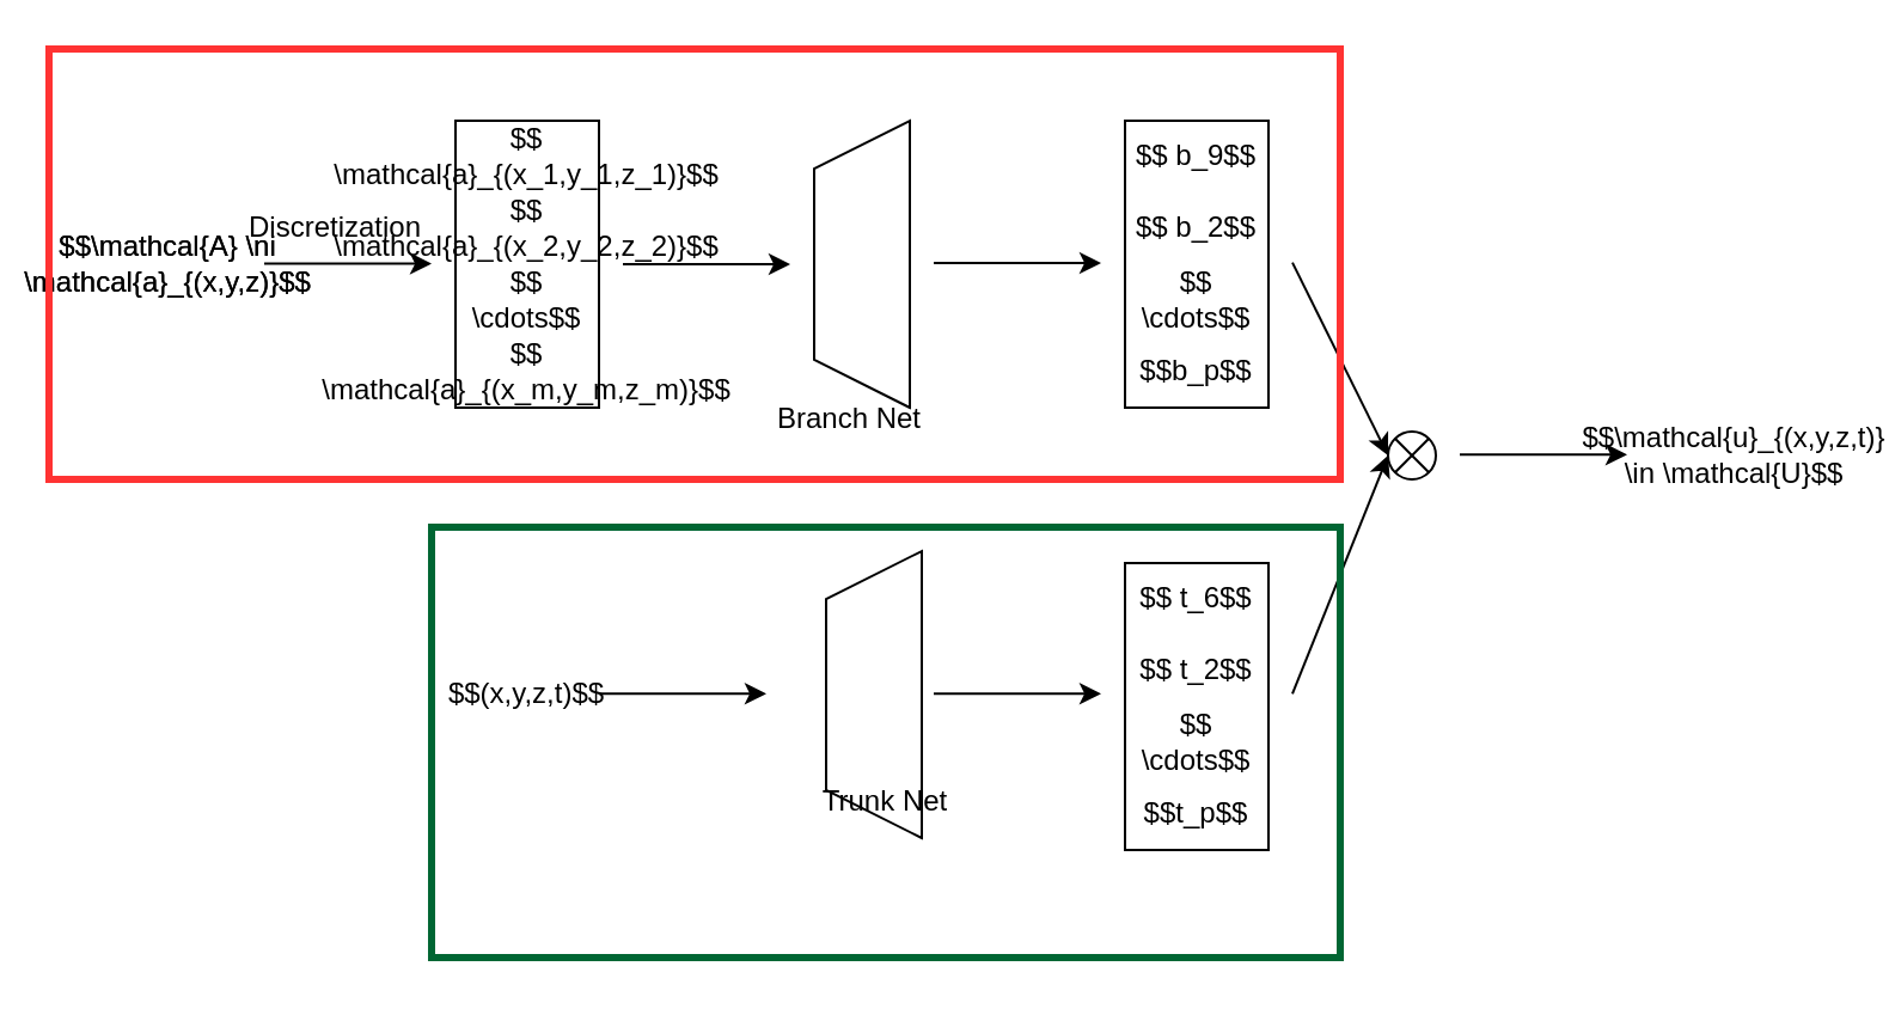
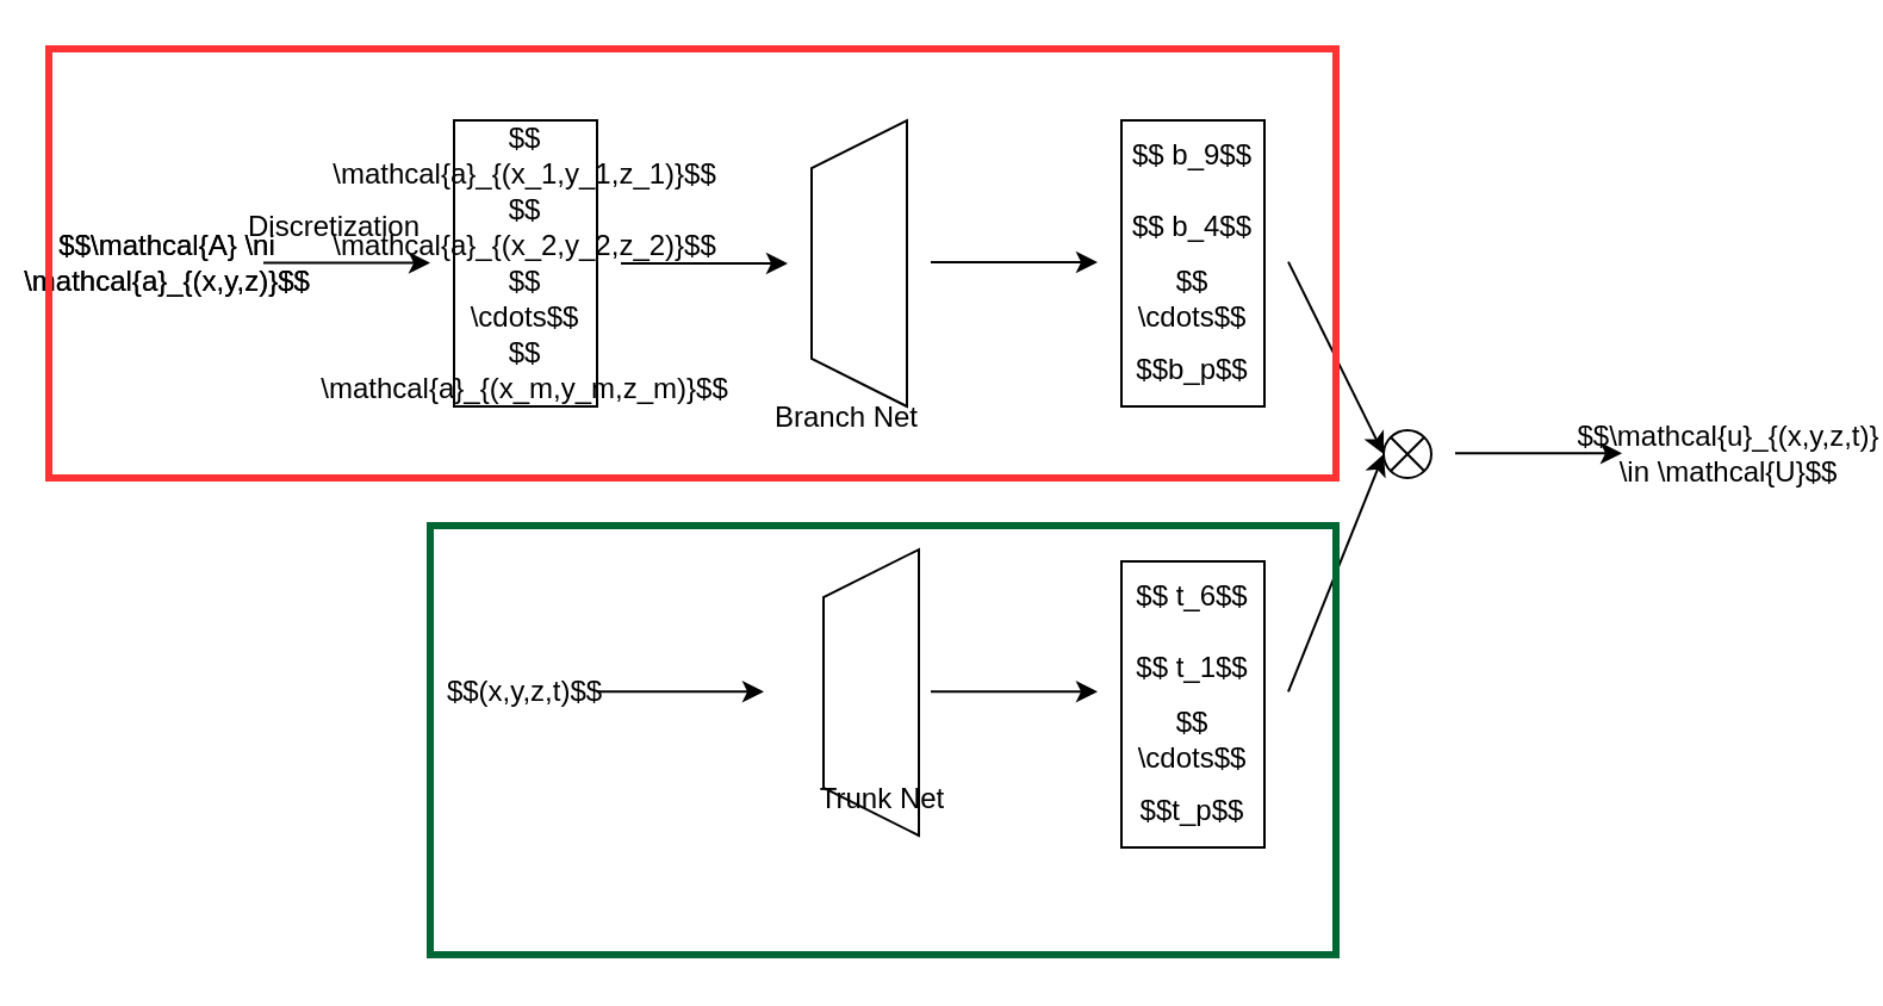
  <mxCell id="0" />
  <mxCell id="1" parent="0" />
  <mxCell id="2" value="" style="rounded=0;whiteSpace=wrap;html=1;" vertex="1" parent="1"><mxGeometry x="190" y="50" width="60" height="120" as="geometry" /></mxCell>
  <mxCell id="3" value="$$\mathcal{A} \ni \mathcal{a}_{(x,y,z)}$$" style="text;html=1;strokeColor=none;fillColor=none;align=center;verticalAlign=middle;whiteSpace=wrap;rounded=0;" vertex="1" parent="1"><mxGeometry x="40" y="95" width="60" height="30" as="geometry" /></mxCell>
  <mxCell id="4" value="" style="endArrow=classic;html=1;rounded=0;" edge="1" parent="1"><mxGeometry width="50" height="50" relative="1" as="geometry"><mxPoint x="110" y="109.8" as="sourcePoint" /><mxPoint x="180" y="109.8" as="targetPoint" /></mxGeometry></mxCell>
  <mxCell id="5" value="Discretization" style="text;html=1;strokeColor=none;fillColor=none;align=center;verticalAlign=middle;whiteSpace=wrap;rounded=0;" vertex="1" parent="1"><mxGeometry x="110" y="80" width="60" height="30" as="geometry" /></mxCell>
  <mxCell id="6" value="$$\mathcal{A} \ni \mathcal{a}_{(x,y,z)}$$" style="text;html=1;strokeColor=none;fillColor=none;align=center;verticalAlign=middle;whiteSpace=wrap;rounded=0;" vertex="1" parent="1"><mxGeometry x="40" y="95" width="60" height="30" as="geometry" /></mxCell>
  <mxCell id="7" value="$$ \mathcal{a}_{(x_1,y_1,z_1)}$$" style="text;html=1;strokeColor=none;fillColor=none;align=center;verticalAlign=middle;whiteSpace=wrap;rounded=0;" vertex="1" parent="1"><mxGeometry x="190" y="50" width="60" height="30" as="geometry" /></mxCell>
  <mxCell id="8" value="$$ \mathcal{a}_{(x_2,y_2,z_2)}$$" style="text;html=1;strokeColor=none;fillColor=none;align=center;verticalAlign=middle;whiteSpace=wrap;rounded=0;" vertex="1" parent="1"><mxGeometry x="190" y="80" width="60" height="30" as="geometry" /></mxCell>
  <mxCell id="9" value="$$ \mathcal{a}_{(x_m,y_m,z_m)}$$" style="text;html=1;strokeColor=none;fillColor=none;align=center;verticalAlign=middle;whiteSpace=wrap;rounded=0;" vertex="1" parent="1"><mxGeometry x="190" y="140" width="60" height="30" as="geometry" /></mxCell>
  <mxCell id="10" value="$$ \cdots$$" style="text;html=1;strokeColor=none;fillColor=none;align=center;verticalAlign=middle;whiteSpace=wrap;rounded=0;" vertex="1" parent="1"><mxGeometry x="190" y="110" width="60" height="30" as="geometry" /></mxCell>
  <mxCell id="11" value="" style="endArrow=classic;html=1;rounded=0;" edge="1" parent="1"><mxGeometry width="50" height="50" relative="1" as="geometry"><mxPoint x="260" y="110" as="sourcePoint" /><mxPoint x="330" y="110" as="targetPoint" /></mxGeometry></mxCell>
  <mxCell id="12" value="" style="shape=trapezoid;perimeter=trapezoidPerimeter;whiteSpace=wrap;html=1;fixedSize=1;rotation=-90;" vertex="1" parent="1"><mxGeometry x="300" y="90" width="120" height="40" as="geometry" /></mxCell>
  <mxCell id="13" value="Branch Net" style="text;html=1;strokeColor=none;fillColor=none;align=center;verticalAlign=middle;whiteSpace=wrap;rounded=0;" vertex="1" parent="1"><mxGeometry x="320" y="160" width="70" height="30" as="geometry" /></mxCell>
  <mxCell id="14" value="" style="endArrow=classic;html=1;rounded=0;" edge="1" parent="1"><mxGeometry width="50" height="50" relative="1" as="geometry"><mxPoint x="390" y="109.52" as="sourcePoint" /><mxPoint x="460" y="109.52" as="targetPoint" /></mxGeometry></mxCell>
  <mxCell id="15" value="" style="rounded=0;whiteSpace=wrap;html=1;" vertex="1" parent="1"><mxGeometry x="470" y="50" width="60" height="120" as="geometry" /></mxCell>
  <mxCell id="16" value="$$ b_9$$" style="text;html=1;strokeColor=none;fillColor=none;align=center;verticalAlign=middle;whiteSpace=wrap;rounded=0;" vertex="1" parent="1"><mxGeometry x="470" y="50" width="60" height="30" as="geometry" /></mxCell>
- <mxCell id="17" value="$$ b_2$$" style="text;html=1;strokeColor=none;fillColor=none;align=center;verticalAlign=middle;whiteSpace=wrap;rounded=0;" vertex="1" parent="1"><mxGeometry x="470" y="80" width="60" height="30" as="geometry" /></mxCell>
+ <mxCell id="17" value="$$ b_4$$" style="text;html=1;strokeColor=none;fillColor=none;align=center;verticalAlign=middle;whiteSpace=wrap;rounded=0;" vertex="1" parent="1"><mxGeometry x="470" y="80" width="60" height="30" as="geometry" /></mxCell>
  <mxCell id="18" value="$$b_p$$" style="text;html=1;strokeColor=none;fillColor=none;align=center;verticalAlign=middle;whiteSpace=wrap;rounded=0;" vertex="1" parent="1"><mxGeometry x="470" y="140" width="60" height="30" as="geometry" /></mxCell>
  <mxCell id="19" value="$$ \cdots$$" style="text;html=1;strokeColor=none;fillColor=none;align=center;verticalAlign=middle;whiteSpace=wrap;rounded=0;" vertex="1" parent="1"><mxGeometry x="470" y="110" width="60" height="30" as="geometry" /></mxCell>
  <mxCell id="20" value="$$(x,y,z,t)$$" style="text;html=1;strokeColor=none;fillColor=none;align=center;verticalAlign=middle;whiteSpace=wrap;rounded=0;" vertex="1" parent="1"><mxGeometry x="190" y="275" width="60" height="30" as="geometry" /></mxCell>
  <mxCell id="21" value="" style="endArrow=classic;html=1;rounded=0;" edge="1" parent="1"><mxGeometry width="50" height="50" relative="1" as="geometry"><mxPoint x="250" y="289.66" as="sourcePoint" /><mxPoint x="320" y="289.66" as="targetPoint" /></mxGeometry></mxCell>
  <mxCell id="22" value="" style="shape=trapezoid;perimeter=trapezoidPerimeter;whiteSpace=wrap;html=1;fixedSize=1;rotation=-90;" vertex="1" parent="1"><mxGeometry x="305" y="270" width="120" height="40" as="geometry" /></mxCell>
  <mxCell id="23" value="Trunk Net" style="text;html=1;strokeColor=none;fillColor=none;align=center;verticalAlign=middle;whiteSpace=wrap;rounded=0;" vertex="1" parent="1"><mxGeometry x="335" y="320" width="70" height="30" as="geometry" /></mxCell>
  <mxCell id="24" value="" style="endArrow=classic;html=1;rounded=0;" edge="1" parent="1"><mxGeometry width="50" height="50" relative="1" as="geometry"><mxPoint x="390" y="289.66" as="sourcePoint" /><mxPoint x="460" y="289.66" as="targetPoint" /></mxGeometry></mxCell>
  <mxCell id="25" value="" style="rounded=0;whiteSpace=wrap;html=1;" vertex="1" parent="1"><mxGeometry x="470" y="235" width="60" height="120" as="geometry" /></mxCell>
  <mxCell id="26" value="$$ t_6$$" style="text;html=1;strokeColor=none;fillColor=none;align=center;verticalAlign=middle;whiteSpace=wrap;rounded=0;" vertex="1" parent="1"><mxGeometry x="470" y="235" width="60" height="30" as="geometry" /></mxCell>
- <mxCell id="27" value="$$ t_2$$" style="text;html=1;strokeColor=none;fillColor=none;align=center;verticalAlign=middle;whiteSpace=wrap;rounded=0;" vertex="1" parent="1"><mxGeometry x="470" y="265" width="60" height="30" as="geometry" /></mxCell>
+ <mxCell id="27" value="$$ t_1$$" style="text;html=1;strokeColor=none;fillColor=none;align=center;verticalAlign=middle;whiteSpace=wrap;rounded=0;" vertex="1" parent="1"><mxGeometry x="470" y="265" width="60" height="30" as="geometry" /></mxCell>
  <mxCell id="28" value="$$t_p$$" style="text;html=1;strokeColor=none;fillColor=none;align=center;verticalAlign=middle;whiteSpace=wrap;rounded=0;" vertex="1" parent="1"><mxGeometry x="470" y="325" width="60" height="30" as="geometry" /></mxCell>
  <mxCell id="29" value="$$ \cdots$$" style="text;html=1;strokeColor=none;fillColor=none;align=center;verticalAlign=middle;whiteSpace=wrap;rounded=0;" vertex="1" parent="1"><mxGeometry x="470" y="295" width="60" height="30" as="geometry" /></mxCell>
  <mxCell id="30" value="" style="endArrow=classic;html=1;rounded=0;entryX=0;entryY=0.5;entryDx=0;entryDy=0;" edge="1" parent="1" target="33"><mxGeometry width="50" height="50" relative="1" as="geometry"><mxPoint x="540" y="109.31" as="sourcePoint" /><mxPoint x="610" y="109.31" as="targetPoint" /></mxGeometry></mxCell>
  <mxCell id="31" value="" style="rounded=0;whiteSpace=wrap;html=1;fillColor=none;strokeColor=#FF3333;strokeWidth=3;" vertex="1" parent="1"><mxGeometry x="20" y="20" width="540" height="180" as="geometry" /></mxCell>
  <mxCell id="32" value="" style="endArrow=classic;html=1;rounded=0;entryX=0;entryY=0.5;entryDx=0;entryDy=0;" edge="1" parent="1" target="33"><mxGeometry width="50" height="50" relative="1" as="geometry"><mxPoint x="540" y="289.66" as="sourcePoint" /><mxPoint x="610" y="289.66" as="targetPoint" /></mxGeometry></mxCell>
  <mxCell id="33" value="" style="shape=sumEllipse;perimeter=ellipsePerimeter;whiteSpace=wrap;html=1;backgroundOutline=1;" vertex="1" parent="1"><mxGeometry x="580" y="180" width="20" height="20" as="geometry" /></mxCell>
  <mxCell id="34" value="" style="endArrow=classic;html=1;rounded=0;" edge="1" parent="1"><mxGeometry width="50" height="50" relative="1" as="geometry"><mxPoint x="610" y="189.66" as="sourcePoint" /><mxPoint x="680" y="189.66" as="targetPoint" /></mxGeometry></mxCell>
  <mxCell id="35" value="$$\mathcal{u}_{(x,y,z,t)} \in \mathcal{U}$$" style="text;html=1;strokeColor=none;fillColor=none;align=center;verticalAlign=middle;whiteSpace=wrap;rounded=0;" vertex="1" parent="1"><mxGeometry x="690" y="175" width="70" height="30" as="geometry" /></mxCell>
  <mxCell id="36" value="" style="rounded=0;whiteSpace=wrap;html=1;fillColor=none;strokeColor=#006633;strokeWidth=3;" vertex="1" parent="1"><mxGeometry x="180" y="220" width="380" height="180" as="geometry" /></mxCell>
